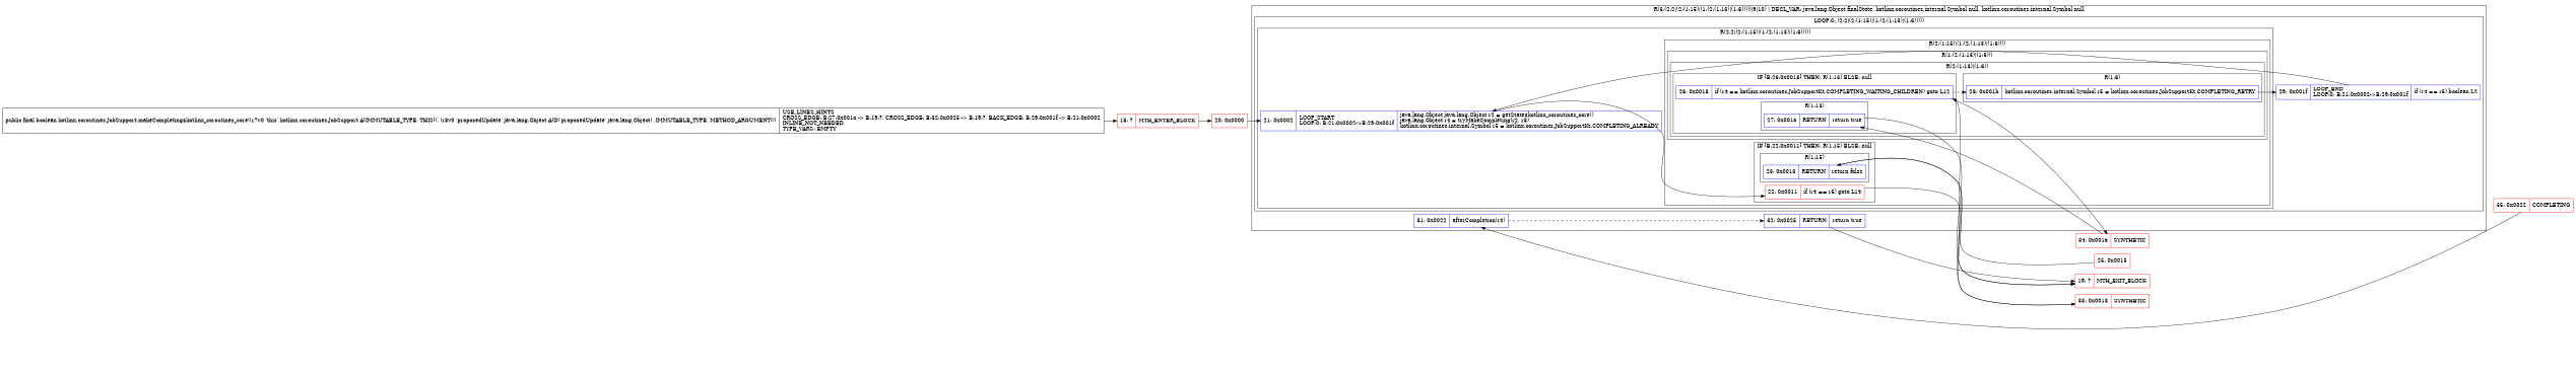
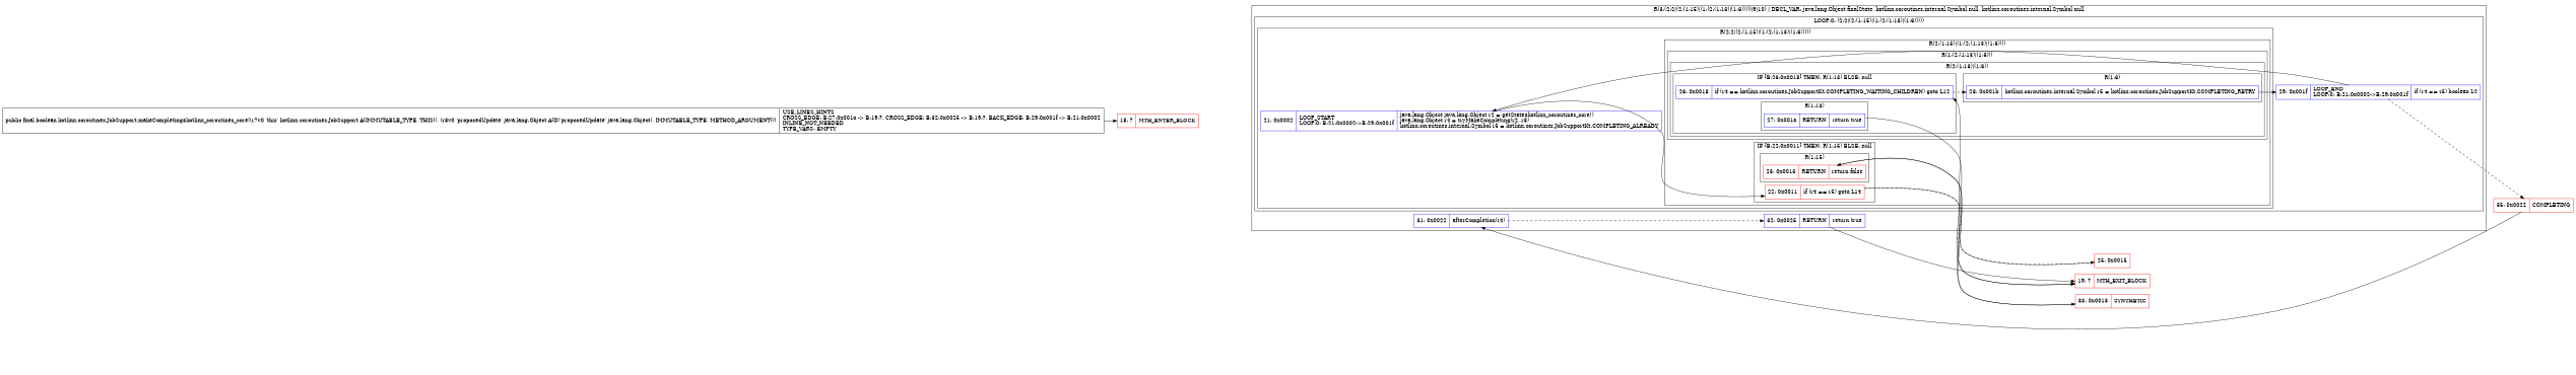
  digraph {
    rankdir=LR
    node [color=blue shape=record]
-   n1 [label="{23\:\ 0x0013|RETURN\l|return false\l}"]
+   n1 [color=red label="{23\:\ 0x0013|RETURN\l|return false\l}"]
    n2 [color=red label="{22\:\ 0x0011|if (r4 == r5) goto L14\l}"]
    n3 [label="{27\:\ 0x001a|RETURN\l|return true\l}"]
    n4 [label="{26\:\ 0x0018|if (r4 == kotlinx.coroutines.JobSupportKt.COMPLETING_WAITING_CHILDREN) goto L12\l}"]
    n5 [label="{28\:\ 0x001b|kotlinx.coroutines.internal.Symbol r5 = kotlinx.coroutines.JobSupportKt.COMPLETING_RETRY\l}"]
    n6 [label="{21\:\ 0x0002|LOOP_START\lLOOP:0: B:21:0x0002\-\>B:29:0x001f\l|java.lang.Object java.lang.Object r2 = getState$kotlinx_coroutines_core()\ljava.lang.Object r4 = tryMakeCompleting(r2, r8)\lkotlinx.coroutines.internal.Symbol r5 = kotlinx.coroutines.JobSupportKt.COMPLETING_ALREADY\l}"]
    n7 [label="{29\:\ 0x001f|LOOP_END\lLOOP:0: B:21:0x0002\-\>B:29:0x001f\l|if (r4 == r5) boolean L2\l}"]
    n8 [label="{31\:\ 0x0022|afterCompletion(r4)\l}"]
    n9 [label="{32\:\ 0x0025|RETURN\l|return true\l}"]
    n10 [color=red label="{19\:\ ?|MTH_EXIT_BLOCK\l}"]
    n11 [color=red label="{25\:\ 0x0015}"]
    n12 [color=red label="{33\:\ 0x0013|SYNTHETIC\l}"]
-   n13 [color=red label="{34\:\ 0x001a|SYNTHETIC\l}"]
    n14 [color=red label="{35\:\ 0x0022|COMPLETING\l}"]
    n15 [color=red label="{18\:\ ?|MTH_ENTER_BLOCK\l}"]
-   n16 [color=red label="{20\:\ 0x0000}"]
    n17 [label="{public final boolean kotlinx.coroutines.JobSupport.makeCompleting$kotlinx_coroutines_core((r7v0 'this' kotlinx.coroutines.JobSupport A[IMMUTABLE_TYPE, THIS]), (r8v0 'proposedUpdate' java.lang.Object A[D('proposedUpdate' java.lang.Object), IMMUTABLE_TYPE, METHOD_ARGUMENT]))  | USE_LINES_HINTS\lCROSS_EDGE: B:27:0x001a \-\> B:19:?, CROSS_EDGE: B:32:0x0025 \-\> B:19:?, BACK_EDGE: B:29:0x001f \-\> B:21:0x0002\lINLINE_NOT_NEEDED\lTYPE_VARS: EMPTY\l}" color=""]
    subgraph cluster_1 {
      label="R(3:(2:2|(2:(1:15)|(1:(2:(1:13)|(1:6)))))|9|10) | DECL_VAR: java.lang.Object finalState, kotlinx.coroutines.internal.Symbol null, kotlinx.coroutines.internal.Symbol null\l"
      n8
      n9
      subgraph cluster_2 {
        label="LOOP:0: (2:2|(2:(1:15)|(1:(2:(1:13)|(1:6)))))"
        n7
        subgraph cluster_3 {
          label="R(2:2|(2:(1:15)|(1:(2:(1:13)|(1:6)))))"
          n6
          subgraph cluster_4 {
            label="R(2:(1:15)|(1:(2:(1:13)|(1:6))))"
            subgraph cluster_5 {
              label="IF [B:22:0x0011] THEN: R(1:15) ELSE: null"
              n2
              subgraph cluster_6 {
                label="R(1:15)"
                n1
              }
            }
            subgraph cluster_7 {
              label="R(1:(2:(1:13)|(1:6)))"
              subgraph cluster_8 {
                label="R(2:(1:13)|(1:6))"
                subgraph cluster_9 {
                  label="IF [B:26:0x0018] THEN: R(1:13) ELSE: null"
                  n4
                  subgraph cluster_10 {
                    label="R(1:13)"
                    n3
                  }
                }
                subgraph cluster_11 {
                  label="R(1:6)"
                  n5
                }
              }
            }
          }
        }
      }
    }
    n1 -> n10
+   n2 -> n11 [style=dashed]
    n2 -> n12
    n3 -> n10
    n4 -> n5 [style=dashed]
-   n4 -> n13
    n5 -> n7
    n6 -> n2
    n7 -> n6
+   n7 -> n14 [style=dashed]
    n8 -> n9 [style=dashed]
    n9 -> n10
    n11 -> n4
    n12 -> n1
-   n13 -> n3
    n14 -> n8
-   n15 -> n16
-   n16 -> n6
    n17 -> n15
  }
